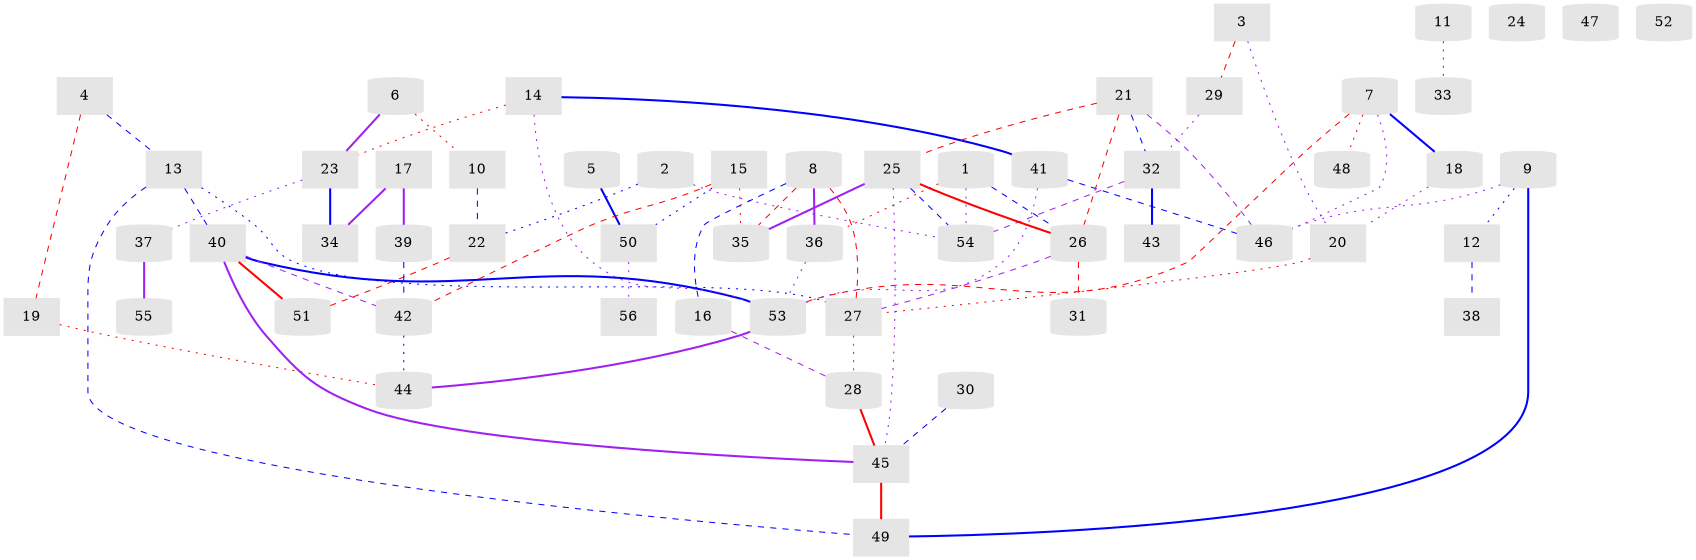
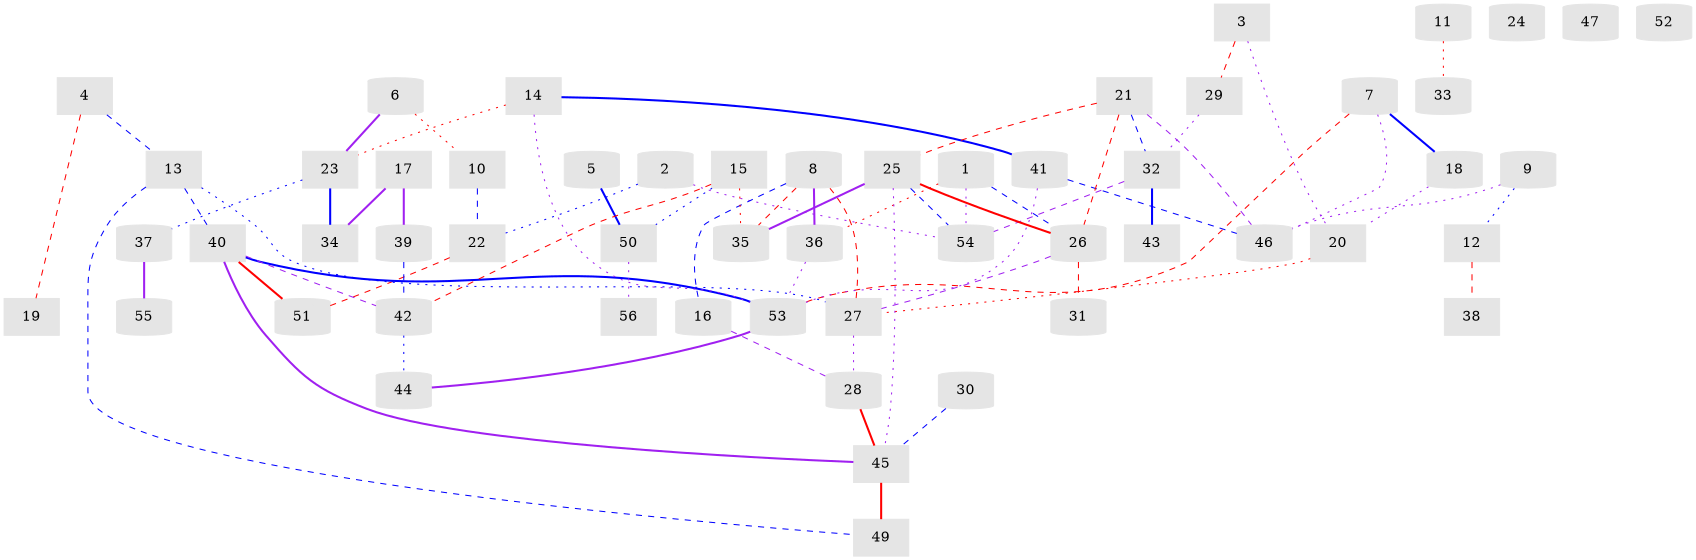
  graph {
    node [color=gray90 shape=cylinder style=filled]
    edge [color=purple style=dashed]
    1
    26
    36
    54
    27 [shape=box]
    31
    53
    2
    22 [shape=box]
    51
    3 [shape=box]
    20 [shape=box]
    29 [shape=box]
    32 [shape=box]
    4 [shape=box]
    13 [shape=box]
    19 [shape=box]
    49 [shape=box]
    40 [shape=box]
    44
    50 [shape=box]
    5
    56 [shape=box]
    10 [shape=box]
    6
    23 [shape=box]
    34 [shape=box]
    37
    7
    18
    46
-   48
    8
    16
    35
    28
    9
    12 [shape=box]
    38 [shape=box]
    11
    33
    42
    45 [shape=box]
    14 [shape=box]
    41
    15 [shape=box]
    17 [shape=box]
    39
    21 [shape=box]
    25 [shape=box]
    43 [shape=box]
    55
    24
    30
    47
    52
    1 -- 26 [color=blue]
    1 -- 36 [color=red style=dotted]
    1 -- 54 [style=dotted]
    26 -- 27
    26 -- 31 [color=red]
    36 -- 53 [style=dotted]
    27 -- 28 [style=dotted]
    53 -- 44 [style=bold]
    2 -- 54 [style=dotted]
    2 -- 22 [color=blue style=dotted]
    22 -- 51 [color=red]
    3 -- 20 [style=dotted]
    3 -- 29 [color=red]
    20 -- 27 [color=red style=dotted]
    29 -- 32 [style=dotted]
    32 -- 54
    32 -- 43 [color=blue style=bold]
    4 -- 13 [color=blue]
    4 -- 19 [color=red]
    13 -- 27 [color=blue style=dotted]
    13 -- 49 [color=blue]
    13 -- 40 [color=blue]
-   19 -- 44 [color=red style=dotted]
    40 -- 53 [color=blue style=bold]
    40 -- 51 [color=red style=bold]
    40 -- 42
    40 -- 45 [style=bold]
    50 -- 56 [style=dotted]
    5 -- 50 [color=blue style=bold]
    10 -- 22 [color=blue]
    6 -- 10 [color=red style=dotted]
    6 -- 23 [style=bold]
    23 -- 34 [color=blue style=bold]
-   23 -- 37 [style=dotted]
+   23 -- 37 [color=blue style=dotted]
    37 -- 55 [style=bold]
    7 -- 53 [color=red]
    7 -- 18 [color=blue style=bold]
    7 -- 46 [style=dotted]
-   7 -- 48 [color=red style=dotted]
    18 -- 20 [style=dotted]
    8 -- 36 [style=bold]
    8 -- 27 [color=red]
    8 -- 16 [color=blue]
    8 -- 35 [color=red]
    16 -- 28
    28 -- 45 [color=red style=bold]
-   9 -- 49 [color=blue style=bold]
    9 -- 46 [style=dotted]
    9 -- 12 [color=blue style=dotted]
-   12 -- 38 [color=blue]
+   12 -- 38 [color=red]
    11 -- 33 [color=red style=dotted]
    42 -- 44 [color=blue style=dotted]
    45 -- 49 [color=red style=bold]
    14 -- 53 [style=dotted]
    14 -- 23 [color=red style=dotted]
    14 -- 41 [color=blue style=bold]
    41 -- 53 [style=dotted]
    41 -- 46 [color=blue]
    15 -- 50 [color=blue style=dotted]
    15 -- 35 [color=red style=dotted]
    15 -- 42 [color=red]
    17 -- 34 [style=bold]
    17 -- 39 [style=bold]
    39 -- 42 [color=blue]
    21 -- 26 [color=red]
    21 -- 32 [color=blue]
    21 -- 46
    21 -- 25 [color=red]
    25 -- 26 [color=red style=bold]
    25 -- 54 [color=blue]
    25 -- 35 [style=bold]
    25 -- 45 [style=dotted]
    30 -- 45 [color=blue]
  }
